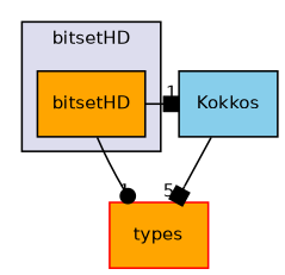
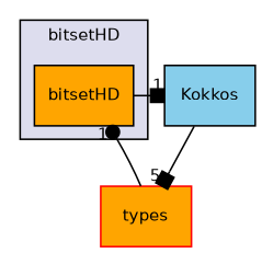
  digraph {
    compound=true
    node [fillcolor=orange fontname=Helvetica fontsize=10 shape=box style=filled]
    edge [arrowhead=box headlabel=1 labeldistance=1.5 labelfontname=Helvetica labelfontsize=10]
    n1 [label=bitsetHD pencolor=black]
    n2 [color=red label=types]
    n3 [fillcolor=skyblue label=Kokkos]
    subgraph cluster_1 {
      bgcolor="#ddddee"
      fontname=Helvetica
      fontsize=10
      label=bitsetHD
      pencolor=black
      n1
    }
-   n1 -> n2 [arrowhead=dot]
+   n2 -> n1 [arrowhead=dot]
    n1 -> n3
    n3 -> n2 [headlabel=5]
  }
